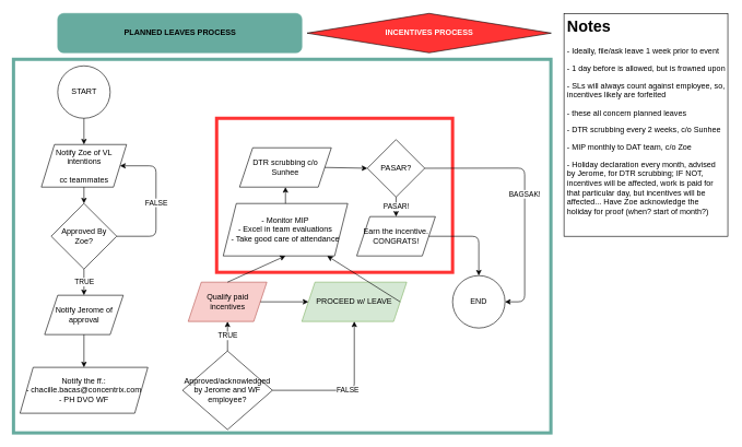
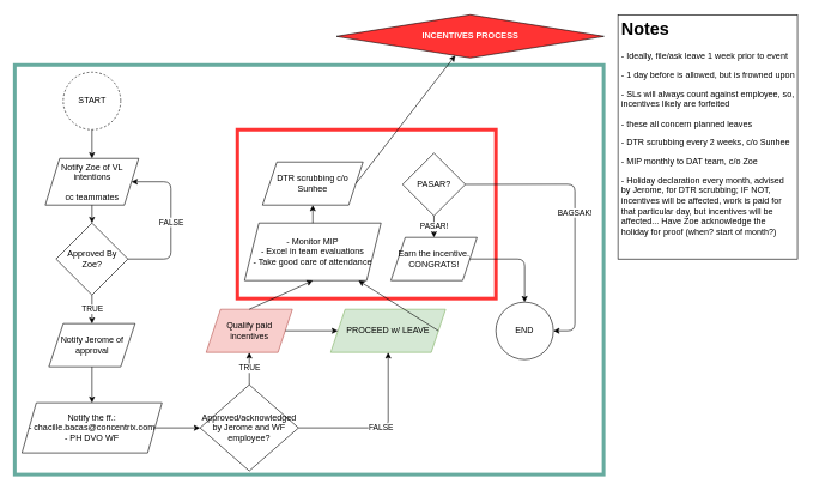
  <mxCell id="0" />
  <mxCell id="1" parent="0" />
  <mxCell id="2" value="" style="rounded=0;whiteSpace=wrap;html=1;fillColor=none;strokeWidth=5;strokeColor=#67AB9F;" vertex="1" parent="1"><mxGeometry x="20" y="90" width="820" height="570" as="geometry" /></mxCell>
  <mxCell id="3" value="" style="rounded=0;whiteSpace=wrap;html=1;strokeColor=#FF3333;fillColor=none;strokeWidth=5;" vertex="1" parent="1"><mxGeometry x="330" y="180" width="360" height="235" as="geometry" /></mxCell>
- <mxCell id="4" value="START" style="ellipse;whiteSpace=wrap;html=1;aspect=fixed;" parent="1" vertex="1"><mxGeometry x="87.5" y="100" width="80" height="80" as="geometry" /></mxCell>
+ <mxCell id="4" value="START" style="ellipse;whiteSpace=wrap;html=1;aspect=fixed;dashed=1;" parent="1" vertex="1"><mxGeometry x="87.5" y="100" width="80" height="80" as="geometry" /></mxCell>
  <mxCell id="5" value="Approved By Zoe?" style="rhombus;whiteSpace=wrap;html=1;" parent="1" vertex="1"><mxGeometry x="77.5" y="310" width="100" height="100" as="geometry" /></mxCell>
  <mxCell id="6" value="Notify Zoe of VL intentions&lt;br&gt;&lt;br&gt;cc teammates" style="shape=parallelogram;perimeter=parallelogramPerimeter;whiteSpace=wrap;html=1;fixedSize=1;" parent="1" vertex="1"><mxGeometry x="62.5" y="220" width="130" height="65" as="geometry" /></mxCell>
  <mxCell id="7" value="Notify Jerome of approval" style="shape=parallelogram;perimeter=parallelogramPerimeter;whiteSpace=wrap;html=1;fixedSize=1;" parent="1" vertex="1"><mxGeometry x="67.5" y="450" width="120" height="60" as="geometry" /></mxCell>
  <mxCell id="8" value="&lt;h1&gt;Notes&lt;/h1&gt;&lt;p&gt;- Ideally, file/ask leave 1 week prior to event&lt;/p&gt;&lt;p&gt;- 1 day before is allowed, but is frowned upon&lt;/p&gt;&lt;p&gt;- SLs will always count against employee, so, incentives likely are forfeited&lt;/p&gt;&lt;p&gt;- these all concern planned leaves&lt;br&gt;&lt;/p&gt;&lt;p&gt;- DTR scrubbing every 2 weeks, c/o Sunhee&lt;/p&gt;&lt;p&gt;- MIP monthly to DAT team, c/o Zoe&lt;/p&gt;&lt;p&gt;- Holiday declaration every month, advised by Jerome, for DTR scrubbing; IF NOT, incentives will be affected, work is paid for that particular day, but incentives will be affected... Have Zoe acknowledge the holiday for proof (when? start of month?)&lt;/p&gt;" style="text;html=1;spacing=5;spacingTop=-20;whiteSpace=wrap;overflow=hidden;rounded=0;strokeColor=#000000;strokeWidth=1;" parent="1" vertex="1"><mxGeometry x="860" y="20" width="250" height="340" as="geometry" /></mxCell>
  <mxCell id="9" value="Notify the ff.:&lt;br&gt;- chacille.bacas@concentrix.com&lt;br&gt;- PH DVO WF" style="shape=parallelogram;perimeter=parallelogramPerimeter;whiteSpace=wrap;html=1;fixedSize=1;" parent="1" vertex="1"><mxGeometry x="30" y="560" width="195" height="70" as="geometry" /></mxCell>
  <mxCell id="10" value="END" style="ellipse;whiteSpace=wrap;html=1;aspect=fixed;" parent="1" vertex="1"><mxGeometry x="690" y="420" width="80" height="80" as="geometry" /></mxCell>
  <mxCell id="11" value="FALSE" style="endArrow=classic;html=1;exitX=1;exitY=0.5;exitDx=0;exitDy=0;entryX=1;entryY=0.5;entryDx=0;entryDy=0;edgeStyle=orthogonalEdgeStyle;" parent="1" source="5" target="6" edge="1"><mxGeometry width="50" height="50" relative="1" as="geometry"><mxPoint x="277.5" y="350" as="sourcePoint" /><mxPoint x="327.5" y="300" as="targetPoint" /><Array as="points"><mxPoint x="237.5" y="360" /><mxPoint x="237.5" y="253" /></Array></mxGeometry></mxCell>
  <mxCell id="12" value="" style="endArrow=classic;html=1;exitX=0.5;exitY=1;exitDx=0;exitDy=0;" parent="1" source="6" target="5" edge="1"><mxGeometry width="50" height="50" relative="1" as="geometry"><mxPoint x="7.5" y="270" as="sourcePoint" /><mxPoint x="57.5" y="220" as="targetPoint" /></mxGeometry></mxCell>
  <mxCell id="13" value="" style="endArrow=classic;html=1;exitX=0.5;exitY=1;exitDx=0;exitDy=0;entryX=0.5;entryY=0;entryDx=0;entryDy=0;" parent="1" source="4" target="6" edge="1"><mxGeometry width="50" height="50" relative="1" as="geometry"><mxPoint x="27.5" y="230" as="sourcePoint" /><mxPoint x="77.5" y="180" as="targetPoint" /></mxGeometry></mxCell>
  <mxCell id="14" value="TRUE" style="endArrow=classic;html=1;exitX=0.5;exitY=1;exitDx=0;exitDy=0;entryX=0.5;entryY=0;entryDx=0;entryDy=0;" parent="1" source="5" target="7" edge="1"><mxGeometry width="50" height="50" relative="1" as="geometry"><mxPoint x="-2.5" y="340" as="sourcePoint" /><mxPoint x="47.5" y="290" as="targetPoint" /></mxGeometry></mxCell>
  <mxCell id="15" value="" style="endArrow=classic;html=1;exitX=0.5;exitY=1;exitDx=0;exitDy=0;entryX=0.5;entryY=0;entryDx=0;entryDy=0;" parent="1" source="7" target="9" edge="1"><mxGeometry width="50" height="50" relative="1" as="geometry"><mxPoint x="267.5" y="510" as="sourcePoint" /><mxPoint x="317.5" y="460" as="targetPoint" /></mxGeometry></mxCell>
- <mxCell id="16" value="PLANNED LEAVES PROCESS" style="rounded=1;whiteSpace=wrap;html=1;strokeWidth=1;fontStyle=1;strokeColor=#67AB9F;fillColor=#67AB9F;" parent="1" vertex="1"><mxGeometry x="87.5" y="20" width="372.5" height="60" as="geometry" /></mxCell>
  <mxCell id="17" value="Approved/acknowledged by Jerome and WF employee?" style="rhombus;whiteSpace=wrap;html=1;strokeColor=#000000;strokeWidth=1;fillColor=none;" parent="1" vertex="1"><mxGeometry x="278" y="535" width="137.14" height="120" as="geometry" /></mxCell>
+ <mxCell id="18" value="" style="endArrow=classic;html=1;exitX=1;exitY=0.5;exitDx=0;exitDy=0;entryX=0;entryY=0.5;entryDx=0;entryDy=0;" parent="1" source="9" target="17" edge="1"><mxGeometry width="50" height="50" relative="1" as="geometry"><mxPoint x="370" y="480" as="sourcePoint" /><mxPoint x="420" y="430" as="targetPoint" /></mxGeometry></mxCell>
  <mxCell id="19" value="PROCEED w/ LEAVE" style="shape=parallelogram;perimeter=parallelogramPerimeter;whiteSpace=wrap;html=1;fixedSize=1;strokeColor=#82b366;strokeWidth=1;fillColor=#d5e8d4;" parent="1" vertex="1"><mxGeometry x="460" y="430" width="160" height="60" as="geometry" /></mxCell>
  <mxCell id="20" value="TRUE" style="endArrow=classic;html=1;exitX=0.5;exitY=0;exitDx=0;exitDy=0;entryX=0.5;entryY=1;entryDx=0;entryDy=0;" parent="1" source="17" target="21" edge="1"><mxGeometry width="50" height="50" relative="1" as="geometry"><mxPoint x="210" y="550" as="sourcePoint" /><mxPoint x="260" y="500" as="targetPoint" /></mxGeometry></mxCell>
  <mxCell id="21" value="Qualify paid incentives" style="shape=parallelogram;perimeter=parallelogramPerimeter;whiteSpace=wrap;html=1;fixedSize=1;strokeColor=#b85450;strokeWidth=1;fillColor=#f8cecc;" parent="1" vertex="1"><mxGeometry x="286.57" y="430" width="120" height="60" as="geometry" /></mxCell>
  <mxCell id="22" value="" style="endArrow=classic;html=1;exitX=1;exitY=0.5;exitDx=0;exitDy=0;entryX=0;entryY=0.5;entryDx=0;entryDy=0;" parent="1" source="21" target="19" edge="1"><mxGeometry width="50" height="50" relative="1" as="geometry"><mxPoint x="350" y="390" as="sourcePoint" /><mxPoint x="400" y="340" as="targetPoint" /></mxGeometry></mxCell>
  <mxCell id="23" value="FALSE" style="endArrow=classic;html=1;exitX=1;exitY=0.5;exitDx=0;exitDy=0;entryX=0.5;entryY=1;entryDx=0;entryDy=0;" parent="1" source="17" target="19" edge="1"><mxGeometry width="50" height="50" relative="1" as="geometry"><mxPoint x="480" y="590" as="sourcePoint" /><mxPoint x="530" y="540" as="targetPoint" /><Array as="points"><mxPoint x="540" y="595" /></Array></mxGeometry></mxCell>
  <mxCell id="24" value="DTR scrubbing c/o Sunhee" style="shape=parallelogram;perimeter=parallelogramPerimeter;whiteSpace=wrap;html=1;fixedSize=1;" vertex="1" parent="1"><mxGeometry x="365" y="225" width="140" height="60" as="geometry" /></mxCell>
  <mxCell id="25" value="- Monitor MIP&lt;br&gt;- Excel in team evaluations&lt;br&gt;- Take good care of attendance" style="shape=parallelogram;perimeter=parallelogramPerimeter;whiteSpace=wrap;html=1;fixedSize=1;" vertex="1" parent="1"><mxGeometry x="340" y="310" width="190" height="80" as="geometry" /></mxCell>
- <mxCell id="26" value="" style="endArrow=classic;html=1;exitX=1;exitY=0.5;exitDx=0;exitDy=0;entryX=0;entryY=0.5;entryDx=0;entryDy=0;" edge="1" parent="1" source="24" target="27"><mxGeometry width="50" height="50" relative="1" as="geometry"><mxPoint x="330" y="190" as="sourcePoint" /><mxPoint x="365" y="180" as="targetPoint" /></mxGeometry></mxCell>
+ <mxCell id="26" value="" style="endArrow=classic;html=1;exitX=1;exitY=0.5;exitDx=0;exitDy=0;" edge="1" parent="1" source="24" target="35"><mxGeometry width="50" height="50" relative="1" as="geometry"><mxPoint x="330" y="190" as="sourcePoint" /><mxPoint x="365" y="180" as="targetPoint" /></mxGeometry></mxCell>
  <mxCell id="27" value="PASAR?" style="rhombus;whiteSpace=wrap;html=1;" vertex="1" parent="1"><mxGeometry x="560" y="212.5" width="87.5" height="87.5" as="geometry" /></mxCell>
  <mxCell id="28" value="Earn the incentive. CONGRATS!" style="shape=parallelogram;perimeter=parallelogramPerimeter;whiteSpace=wrap;html=1;fixedSize=1;" vertex="1" parent="1"><mxGeometry x="543.75" y="330" width="120" height="60" as="geometry" /></mxCell>
  <mxCell id="29" value="PASAR!" style="endArrow=classic;html=1;exitX=0.5;exitY=1;exitDx=0;exitDy=0;entryX=0.5;entryY=0;entryDx=0;entryDy=0;" edge="1" parent="1" source="27" target="28"><mxGeometry width="50" height="50" relative="1" as="geometry"><mxPoint x="560" y="170" as="sourcePoint" /><mxPoint x="610" y="120" as="targetPoint" /></mxGeometry></mxCell>
  <mxCell id="30" value="" style="endArrow=classic;html=1;exitX=1;exitY=0.5;exitDx=0;exitDy=0;entryX=0.5;entryY=0;entryDx=0;entryDy=0;edgeStyle=orthogonalEdgeStyle;" edge="1" parent="1" source="28" target="10"><mxGeometry width="50" height="50" relative="1" as="geometry"><mxPoint x="620" y="430" as="sourcePoint" /><mxPoint x="670" y="380" as="targetPoint" /></mxGeometry></mxCell>
  <mxCell id="31" value="BAGSAK!" style="endArrow=classic;html=1;exitX=1;exitY=0.5;exitDx=0;exitDy=0;entryX=1;entryY=0.5;entryDx=0;entryDy=0;" edge="1" parent="1" source="27" target="10"><mxGeometry width="50" height="50" relative="1" as="geometry"><mxPoint x="640" y="300" as="sourcePoint" /><mxPoint x="810" y="470" as="targetPoint" /><Array as="points"><mxPoint x="800" y="256" /><mxPoint x="800" y="460" /></Array></mxGeometry></mxCell>
  <mxCell id="32" value="" style="endArrow=classic;html=1;exitX=1;exitY=0.5;exitDx=0;exitDy=0;" edge="1" parent="1" source="19" target="25"><mxGeometry width="50" height="50" relative="1" as="geometry"><mxPoint x="630" y="560" as="sourcePoint" /><mxPoint x="680" y="510" as="targetPoint" /></mxGeometry></mxCell>
  <mxCell id="33" value="" style="endArrow=classic;html=1;exitX=0.5;exitY=0;exitDx=0;exitDy=0;entryX=0.5;entryY=1;entryDx=0;entryDy=0;" edge="1" parent="1" source="21" target="25"><mxGeometry width="50" height="50" relative="1" as="geometry"><mxPoint x="210" y="450" as="sourcePoint" /><mxPoint x="260" y="400" as="targetPoint" /></mxGeometry></mxCell>
  <mxCell id="34" value="" style="endArrow=classic;html=1;exitX=0.5;exitY=0;exitDx=0;exitDy=0;entryX=0.5;entryY=1;entryDx=0;entryDy=0;" edge="1" parent="1" source="25" target="24"><mxGeometry width="50" height="50" relative="1" as="geometry"><mxPoint x="230" y="470" as="sourcePoint" /><mxPoint x="280" y="420" as="targetPoint" /></mxGeometry></mxCell>
  <mxCell id="35" value="&lt;font color=&quot;#ffffff&quot;&gt;INCENTIVES PROCESS&lt;/font&gt;" style="rhombus;whiteSpace=wrap;html=1;strokeWidth=1;fontStyle=1;fillColor=#FF3333;" vertex="1" parent="1"><mxGeometry x="468" y="20" width="372.5" height="60" as="geometry" /></mxCell>
